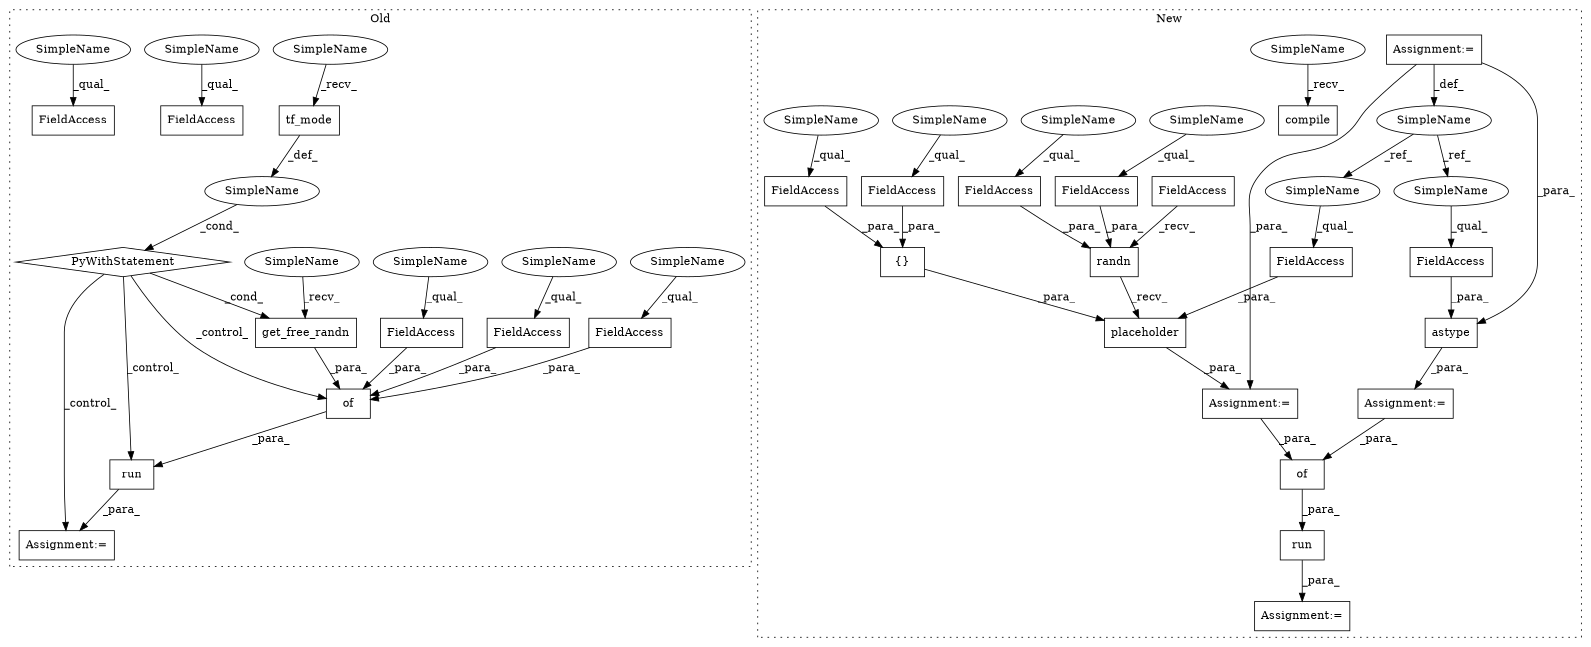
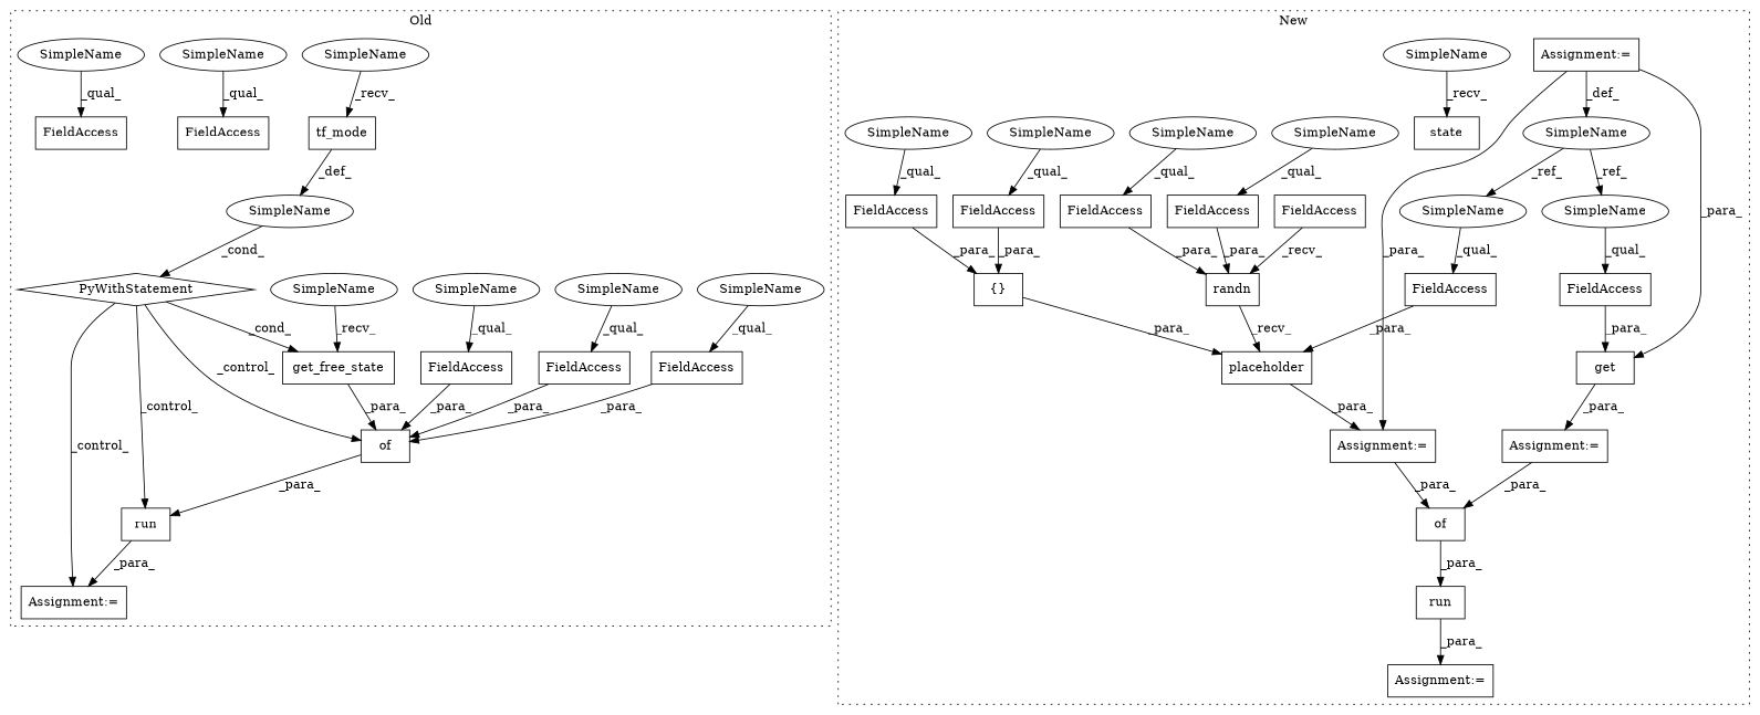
  digraph {
    node [a=42 l=4 s=2561 shape=box]
    n1 [a=32 l=9 label=tf_mode s=2482]
-   n2 [a=32 l=16 label=get_free_randn s=2544]
+   n2 [a=32 l=16 label=get_free_state s=2544]
    n3 [label=SimpleName shape=ellipse l="" s=""]
    n4 [a=104 l="10,2" label=PyWithStatement s="2469,2491" shape=diamond]
    n5 [a=32 l="3,1" label=of s="2531,2579"]
    n6 [a=32 l="4,1" label=run s="2512,2580"]
    n7 [a=22 l=6 label=FieldAccess]
    n8 [a=22 l=9 label=FieldAccess s=2448]
    n9 [a=22 l=11 label=FieldAccess s=2568]
    n10 [a=22 l=6 label=FieldAccess s=2519]
    n11 [a=22 l=6 label=FieldAccess s=2534]
    n12 [a=7 l=1 label="Assignment:=" s=2506]
    n13 [l=2 label=SimpleName s=2541 shape=ellipse]
    n14 [l=2 label=SimpleName s=2479 shape=ellipse]
    n15 [label=SimpleName s=2448 shape=ellipse]
    n16 [label=SimpleName s=2534 shape=ellipse]
    n17 [label=SimpleName s=2519 shape=ellipse]
    n18 [label=SimpleName s=2568 shape=ellipse]
    n19 [label=SimpleName shape=ellipse]
-   n20 [a=32 l=9 label=compile s=3217]
+   n20 [a=32 l=9 label=state s=3217]
    n21 [a=32 l="3,1" label=of s="3257,3268"]
    n22 [a=32 l="4,1" label=run s="3243,3269"]
    n23 [a=32 l="12,1" label=placeholder s="2882,2944"]
    n24 [a=7 l=1 label="Assignment:=" s=2870]
    n25 [a=4 l="1,1" label="{}" s="2921,2943"]
    n26 [a=22 l=17 label=FieldAccess s=2894]
    n27 [l=8 label=SimpleName s=2646 shape=ellipse]
    n28 [a=22 l=17 label=FieldAccess s=3009]
    n29 [a=22 l=6 label=FieldAccess s=2922]
    n30 [a=22 l=14 label=FieldAccess s=2929]
    n31 [a=22 l=6 label=FieldAccess s=2979]
    n32 [a=22 l=14 label=FieldAccess s=2986]
    n33 [a=7 l=8 label="Assignment:=" s=2646]
    n34 [a=7 l=1 label="Assignment:=" s=2959]
    n35 [a=7 l=1 label="Assignment:=" s=3237]
-   n36 [a=32 l="7,1" label=astype s="3002,3026"]
+   n36 [a=32 l="7,1" label=get s="3002,3026"]
    n37 [a=32 l="6,1" label=randn s="2973,3000"]
    n38 [a=22 l=12 label=FieldAccess s=2960]
    n39 [l=8 label=SimpleName s=3009 shape=ellipse]
    n40 [l=8 label=SimpleName s=2894 shape=ellipse]
    n41 [l=2 label=SimpleName s=3214 shape=ellipse]
    n42 [label=SimpleName s=2986 shape=ellipse]
    n43 [label=SimpleName s=2922 shape=ellipse]
    n44 [label=SimpleName s=2979 shape=ellipse]
    n45 [label=SimpleName s=2929 shape=ellipse]
    subgraph cluster_1 {
      label=Old
      style=dotted
      n1
      n2
      n3
      n4
      n5
      n6
      n7
      n8
      n9
      n10
      n11
      n12
      n13
      n14
      n15
      n16
      n17
      n18
      n19
    }
    subgraph cluster_2 {
      label=New
      style=dotted
      n20
      n21
      n22
      n23
      n24
      n25
      n26
      n27
      n28
      n29
      n30
      n31
      n32
      n33
      n34
      n35
      n36
      n37
      n38
      n39
      n40
      n41
      n42
      n43
      n44
      n45
    }
    n1 -> n3 [label=_def_]
    n2 -> n5 [label=_para_]
    n3 -> n4 [label=_cond_]
    n4 -> n2 [label=_cond_]
    n4 -> n5 [label=_control_]
    n4 -> n6 [label=_control_]
    n4 -> n12 [label=_control_]
    n5 -> n6 [label=_para_]
    n6 -> n12 [label=_para_]
    n7 -> n5 [label=_para_]
    n9 -> n5 [label=_para_]
    n11 -> n5 [label=_para_]
    n13 -> n2 [label=_recv_]
    n14 -> n1 [label=_recv_]
    n15 -> n8 [label=_qual_]
    n16 -> n11 [label=_qual_]
    n17 -> n10 [label=_qual_]
    n18 -> n9 [label=_qual_]
    n19 -> n7 [label=_qual_]
    n21 -> n22 [label=_para_]
    n22 -> n35 [label=_para_]
    n23 -> n24 [label=_para_]
    n24 -> n21 [label=_para_]
    n25 -> n23 [label=_para_]
    n26 -> n23 [label=_para_]
    n27 -> n39 [label=_ref_]
    n27 -> n40 [label=_ref_]
    n28 -> n36 [label=_para_]
    n29 -> n25 [label=_para_]
    n30 -> n25 [label=_para_]
    n31 -> n37 [label=_para_]
    n32 -> n37 [label=_para_]
    n33 -> n24 [label=_para_]
    n33 -> n27 [label=_def_]
    n33 -> n36 [label=_para_]
    n34 -> n21 [label=_para_]
    n36 -> n34 [label=_para_]
    n37 -> n23 [label=_recv_]
    n38 -> n37 [label=_recv_]
    n39 -> n28 [label=_qual_]
    n40 -> n26 [label=_qual_]
    n41 -> n20 [label=_recv_]
    n42 -> n32 [label=_qual_]
    n43 -> n29 [label=_qual_]
    n44 -> n31 [label=_qual_]
    n45 -> n30 [label=_qual_]
  }
